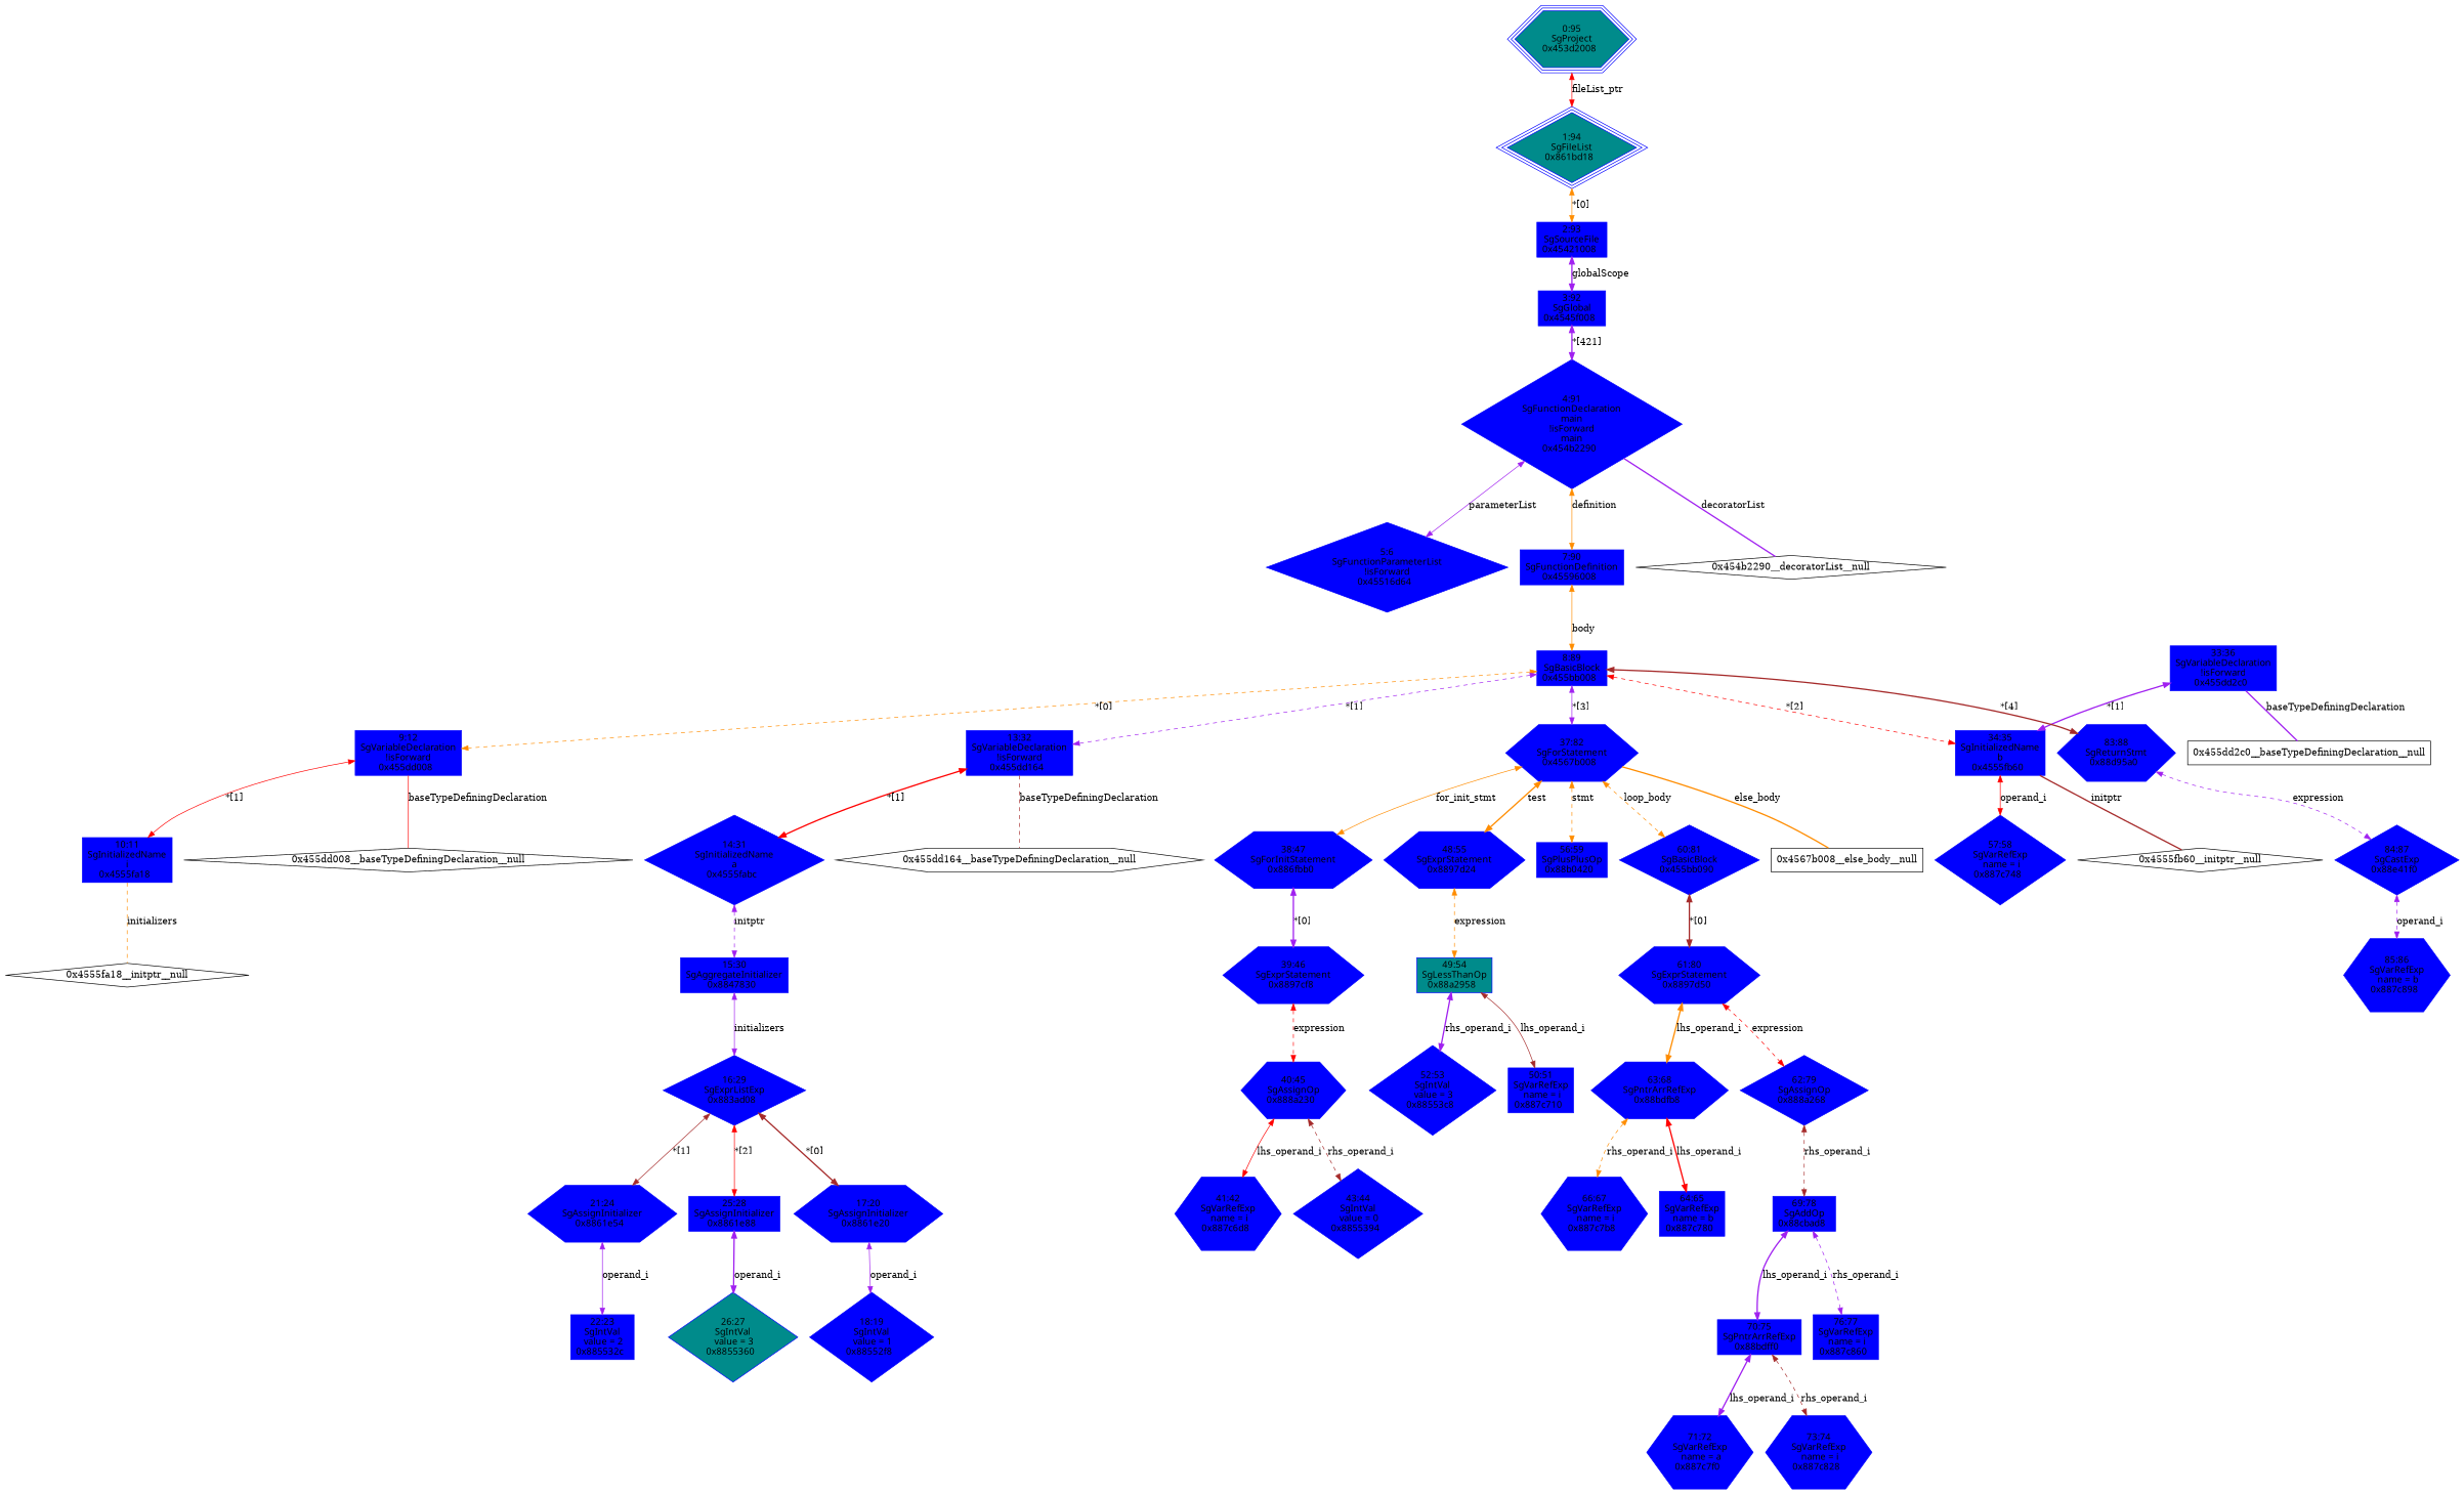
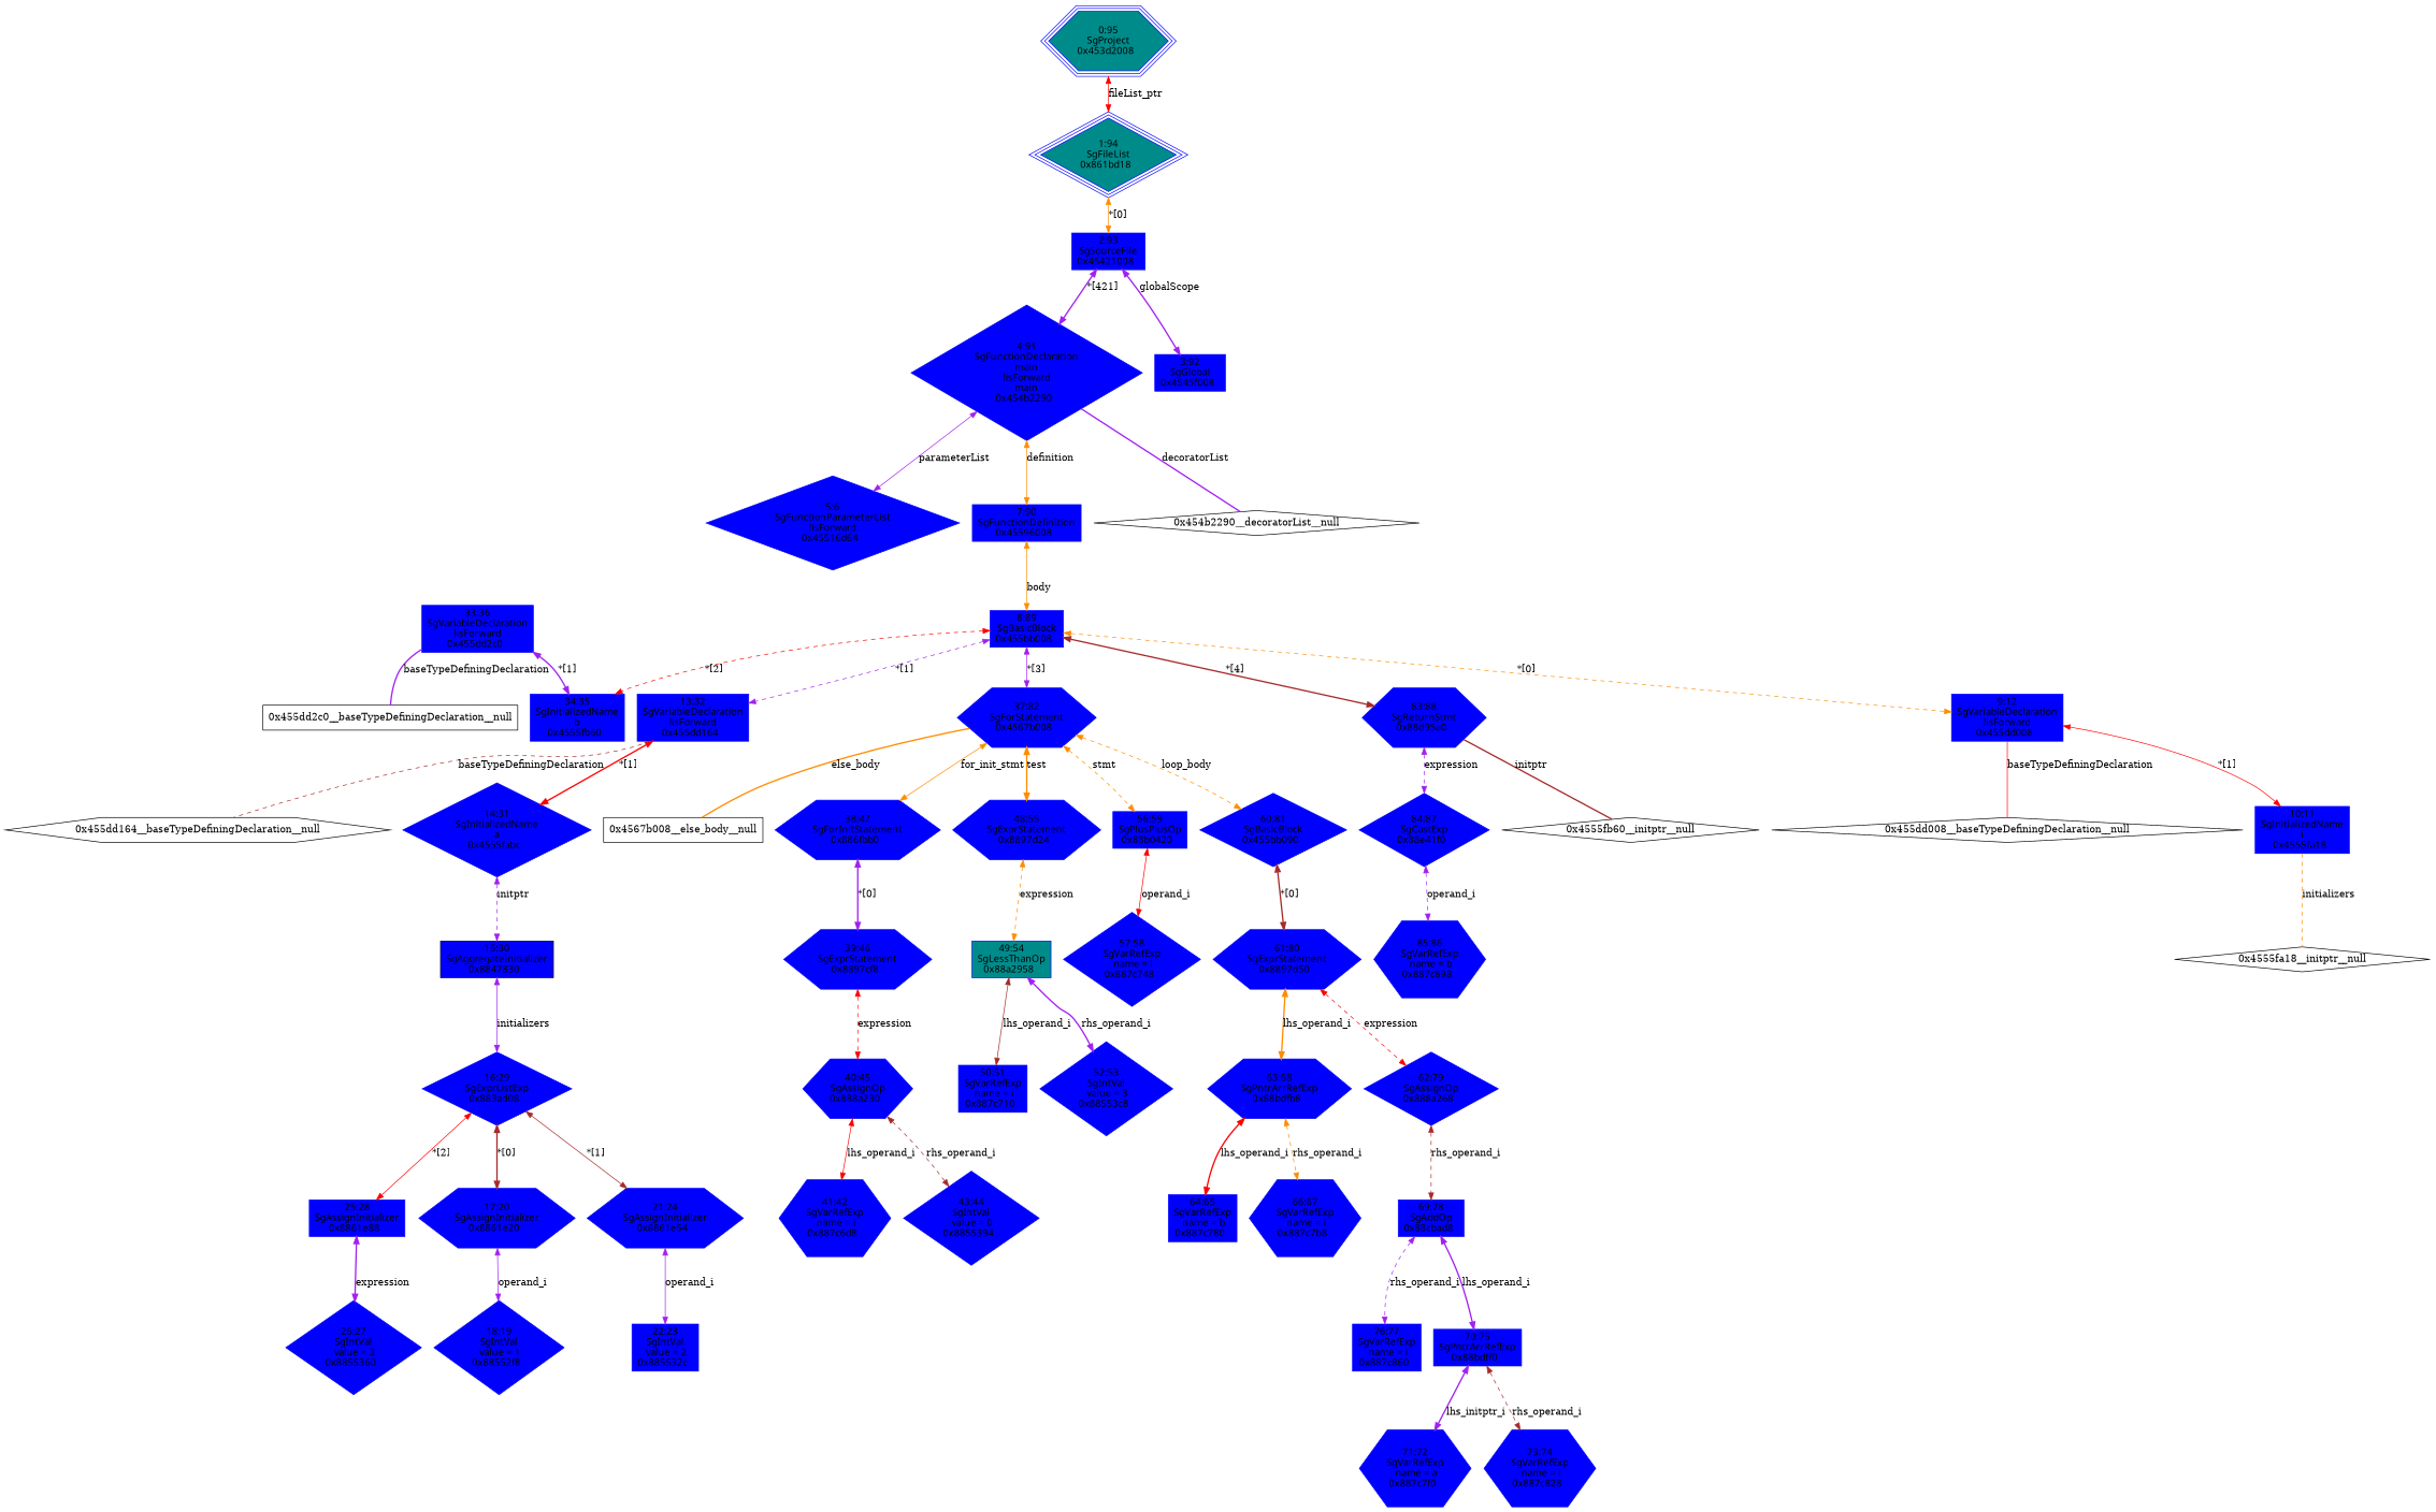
  digraph {
    node [color=blue fillcolor=blue1 fontcolor=black fontname="7x13bold" peripheries=1 regular=0 shape=box sides=6 style=filled]
    edge [color=purple dir=both style=bold]
    n1 [label="5:6\nSgFunctionParameterList\n!isForward\n0x45516d64  " shape=diamond]
    n2 [label="10:11\nSgInitializedName\ni\n0x4555fa18  "]
    "0x4555fa18__initptr__null" [shape=diamond color="" fillcolor="" fontcolor="" fontname="" peripheries="" regular="" sides="" style=""]
    n4 [label="9:12\nSgVariableDeclaration\n!isForward\n0x455dd008  "]
    "0x455dd008__baseTypeDefiningDeclaration__null" [shape=diamond color="" fillcolor="" fontcolor="" fontname="" peripheries="" regular="" sides="" style=""]
    n6 [label="18:19\nSgIntVal\n value = 1\n0x88552f8  " shape=diamond]
    n7 [label="17:20\nSgAssignInitializer\n0x8861e20  " shape=hexagon]
    n8 [label="22:23\nSgIntVal\n value = 2\n0x885532c  "]
    n9 [label="21:24\nSgAssignInitializer\n0x8861e54  " shape=hexagon]
-   n10 [fillcolor=cyan4 label="26:27\nSgIntVal\n value = 3\n0x8855360  " shape=diamond]
+   n10 [label="26:27\nSgIntVal\n value = 3\n0x8855360  " shape=diamond]
    n11 [label="25:28\nSgAssignInitializer\n0x8861e88  "]
    n12 [label="16:29\nSgExprListExp\n0x883ad08  " shape=diamond]
-   n13 [label="15:30\nSgAggregateInitializer\n0x8847830  "]
+   n13 [color=black label="15:30\nSgAggregateInitializer\n0x8847830  "]
    n14 [label="14:31\nSgInitializedName\na\n0x4555fabc  " shape=diamond]
    n15 [label="13:32\nSgVariableDeclaration\n!isForward\n0x455dd164  "]
    "0x455dd164__baseTypeDefiningDeclaration__null" [shape=hexagon color="" fillcolor="" fontcolor="" fontname="" peripheries="" regular="" sides="" style=""]
    n17 [label="34:35\nSgInitializedName\nb\n0x4555fb60  "]
    "0x4555fb60__initptr__null" [shape=diamond color="" fillcolor="" fontcolor="" fontname="" peripheries="" regular="" sides="" style=""]
    n19 [label="33:36\nSgVariableDeclaration\n!isForward\n0x455dd2c0  "]
    "0x455dd2c0__baseTypeDefiningDeclaration__null" [color="" fillcolor="" fontcolor="" fontname="" peripheries="" regular="" sides="" style=""]
    n21 [label="41:42\nSgVarRefExp\n name = i\n0x887c6d8  " shape=hexagon]
    n22 [label="43:44\nSgIntVal\n value = 0\n0x8855394  " shape=diamond]
    n23 [label="40:45\nSgAssignOp\n0x888a230  " shape=hexagon]
    n24 [label="39:46\nSgExprStatement\n0x8897cf8  " shape=hexagon]
    n25 [label="38:47\nSgForInitStatement\n0x886fbb0  " shape=hexagon]
    n26 [label="50:51\nSgVarRefExp\n name = i\n0x887c710  "]
    n27 [label="52:53\nSgIntVal\n value = 3\n0x88553c8  " shape=diamond]
    n28 [fillcolor=cyan4 label="49:54\nSgLessThanOp\n0x88a2958  "]
    n29 [label="48:55\nSgExprStatement\n0x8897d24  " shape=hexagon]
    n30 [label="57:58\nSgVarRefExp\n name = i\n0x887c748  " shape=diamond]
    n31 [label="56:59\nSgPlusPlusOp\n0x88b0420  "]
    n32 [label="64:65\nSgVarRefExp\n name = b\n0x887c780  "]
    n33 [label="66:67\nSgVarRefExp\n name = i\n0x887c7b8  " shape=hexagon]
    n34 [label="63:68\nSgPntrArrRefExp\n0x88bdfb8  " shape=hexagon]
    n35 [label="71:72\nSgVarRefExp\n name = a\n0x887c7f0  " shape=hexagon]
    n36 [label="73:74\nSgVarRefExp\n name = i\n0x887c828  " shape=hexagon]
    n37 [label="70:75\nSgPntrArrRefExp\n0x88bdff0  "]
    n38 [label="76:77\nSgVarRefExp\n name = i\n0x887c860  "]
    n39 [label="69:78\nSgAddOp\n0x88cbad8  "]
    n40 [label="62:79\nSgAssignOp\n0x888a268  " shape=diamond]
    n41 [label="61:80\nSgExprStatement\n0x8897d50  " shape=hexagon]
    n42 [label="60:81\nSgBasicBlock\n0x455bb090  " shape=diamond]
    n43 [label="37:82\nSgForStatement\n0x4567b008  " shape=hexagon]
    "0x4567b008__else_body__null" [color="" fillcolor="" fontcolor="" fontname="" peripheries="" regular="" sides="" style=""]
    n45 [label="85:86\nSgVarRefExp\n name = b\n0x887c898  " shape=hexagon]
    n46 [label="84:87\nSgCastExp\n0x88e41f0  " shape=diamond]
    n47 [label="83:88\nSgReturnStmt\n0x88d95a0  " shape=hexagon]
    n48 [label="8:89\nSgBasicBlock\n0x455bb008  "]
    n49 [label="7:90\nSgFunctionDefinition\n0x45596008  "]
    n50 [label="4:91\nSgFunctionDeclaration\nmain\n!isForward\nmain\n0x454b2290  " shape=diamond]
    "0x454b2290__decoratorList__null" [shape=diamond color="" fillcolor="" fontcolor="" fontname="" peripheries="" regular="" sides="" style=""]
    n52 [label="3:92\nSgGlobal\n0x4545f008  "]
    n53 [label="2:93\nSgSourceFile\n0x45421008  "]
    n54 [fillcolor=cyan4 fontname="12x24bold" label="1:94\nSgFileList\n0x861bd18  " peripheries=3 shape=diamond]
    n55 [fillcolor=cyan4 fontname="12x24bold" label="0:95\nSgProject\n0x453d2008  " peripheries=3 shape=hexagon]
    n2 -> "0x4555fa18__initptr__null" [color=darkorange dir=none label=initializers style=dashed]
    n4 -> n2 [color=red label="*[1]" style=solid]
    n4 -> "0x455dd008__baseTypeDefiningDeclaration__null" [color=red dir=none label=baseTypeDefiningDeclaration style=solid]
    n7 -> n6 [label=operand_i style=solid]
    n9 -> n8 [label=operand_i style=solid]
-   n11 -> n10 [label=operand_i]
+   n11 -> n10 [label=expression]
    n12 -> n7 [color=brown label="*[0]"]
    n12 -> n9 [color=brown label="*[1]" style=solid]
    n12 -> n11 [color=red label="*[2]" style=solid]
    n13 -> n12 [label=initializers style=solid]
    n14 -> n13 [label=initptr style=dashed]
    n15 -> n14 [color=red label="*[1]"]
    n15 -> "0x455dd164__baseTypeDefiningDeclaration__null" [color=brown dir=none label=baseTypeDefiningDeclaration style=dashed]
-   n17 -> "0x4555fb60__initptr__null" [color=brown dir=none label=initptr]
+   n47 -> "0x4555fb60__initptr__null" [color=brown dir=none label=initptr]
    n19 -> n17 [label="*[1]"]
    n19 -> "0x455dd2c0__baseTypeDefiningDeclaration__null" [dir=none label=baseTypeDefiningDeclaration]
    n23 -> n21 [color=red label=lhs_operand_i style=solid]
    n23 -> n22 [color=brown label=rhs_operand_i style=dashed]
    n24 -> n23 [color=red label=expression style=dashed]
    n25 -> n24 [label="*[0]"]
    n28 -> n26 [color=brown label=lhs_operand_i style=solid]
    n28 -> n27 [label=rhs_operand_i]
    n29 -> n28 [color=darkorange label=expression style=dashed]
-   n17 -> n30 [color=red label=operand_i style=solid]
+   n31 -> n30 [color=red label=operand_i style=solid]
    n34 -> n32 [color=red label=lhs_operand_i]
    n34 -> n33 [color=darkorange label=rhs_operand_i style=dashed]
-   n37 -> n35 [label=lhs_operand_i]
+   n37 -> n35 [label=lhs_initptr_i]
    n37 -> n36 [color=brown label=rhs_operand_i style=dashed]
    n39 -> n37 [label=lhs_operand_i]
    n39 -> n38 [label=rhs_operand_i style=dashed]
    n40 -> n39 [color=brown label=rhs_operand_i style=dashed]
    n41 -> n34 [color=darkorange label=lhs_operand_i]
    n41 -> n40 [color=red label=expression style=dashed]
    n42 -> n41 [color=brown label="*[0]"]
    n43 -> n25 [color=darkorange label=for_init_stmt style=solid]
    n43 -> n29 [color=darkorange label=test]
    n43 -> n31 [color=darkorange label=stmt style=dashed]
    n43 -> n42 [color=darkorange label=loop_body style=dashed]
    n43 -> "0x4567b008__else_body__null" [color=darkorange dir=none label=else_body]
    n46 -> n45 [label=operand_i style=dashed]
    n47 -> n46 [label=expression style=dashed]
    n48 -> n4 [color=darkorange label="*[0]" style=dashed]
    n48 -> n15 [label="*[1]" style=dashed]
    n48 -> n17 [color=red label="*[2]" style=dashed]
    n48 -> n43 [label="*[3]" style=solid]
    n48 -> n47 [color=brown label="*[4]"]
    n49 -> n48 [color=darkorange label=body style=solid]
    n50 -> n1 [label=parameterList style=solid]
    n50 -> n49 [color=darkorange label=definition style=solid]
    n50 -> "0x454b2290__decoratorList__null" [dir=none label=decoratorList]
-   n52 -> n50 [label="*[421]"]
+   n53 -> n50 [label="*[421]"]
    n53 -> n52 [label=globalScope]
    n54 -> n53 [color=darkorange label="*[0]" style=solid]
    n55 -> n54 [color=red label=fileList_ptr style=solid]
  }
